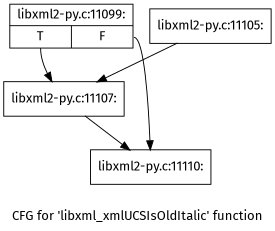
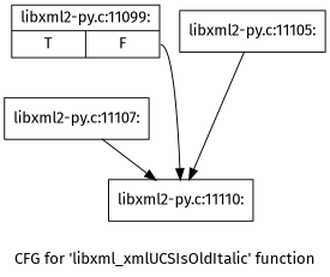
  digraph {
    fontname="Fira Sans"
    label="CFG for 'libxml_xmlUCSIsOldItalic' function"
    node [fontname="Fira Sans" shape=record]
    edge [fontname="Fira Sans"]
    n1 [label="{libxml2-py.c:11099:|{<s0>T|<s1>F}}"]
    n2 [label="{libxml2-py.c:11107:}"]
    n3 [label="{libxml2-py.c:11110:}"]
    n4 [label="{libxml2-py.c:11105:}"]
-   n1 -> n2 [tailport=s0]
    n1 -> n3 [tailport=s1]
    n2 -> n3
-   n4 -> n2
+   n4 -> n3
  }
